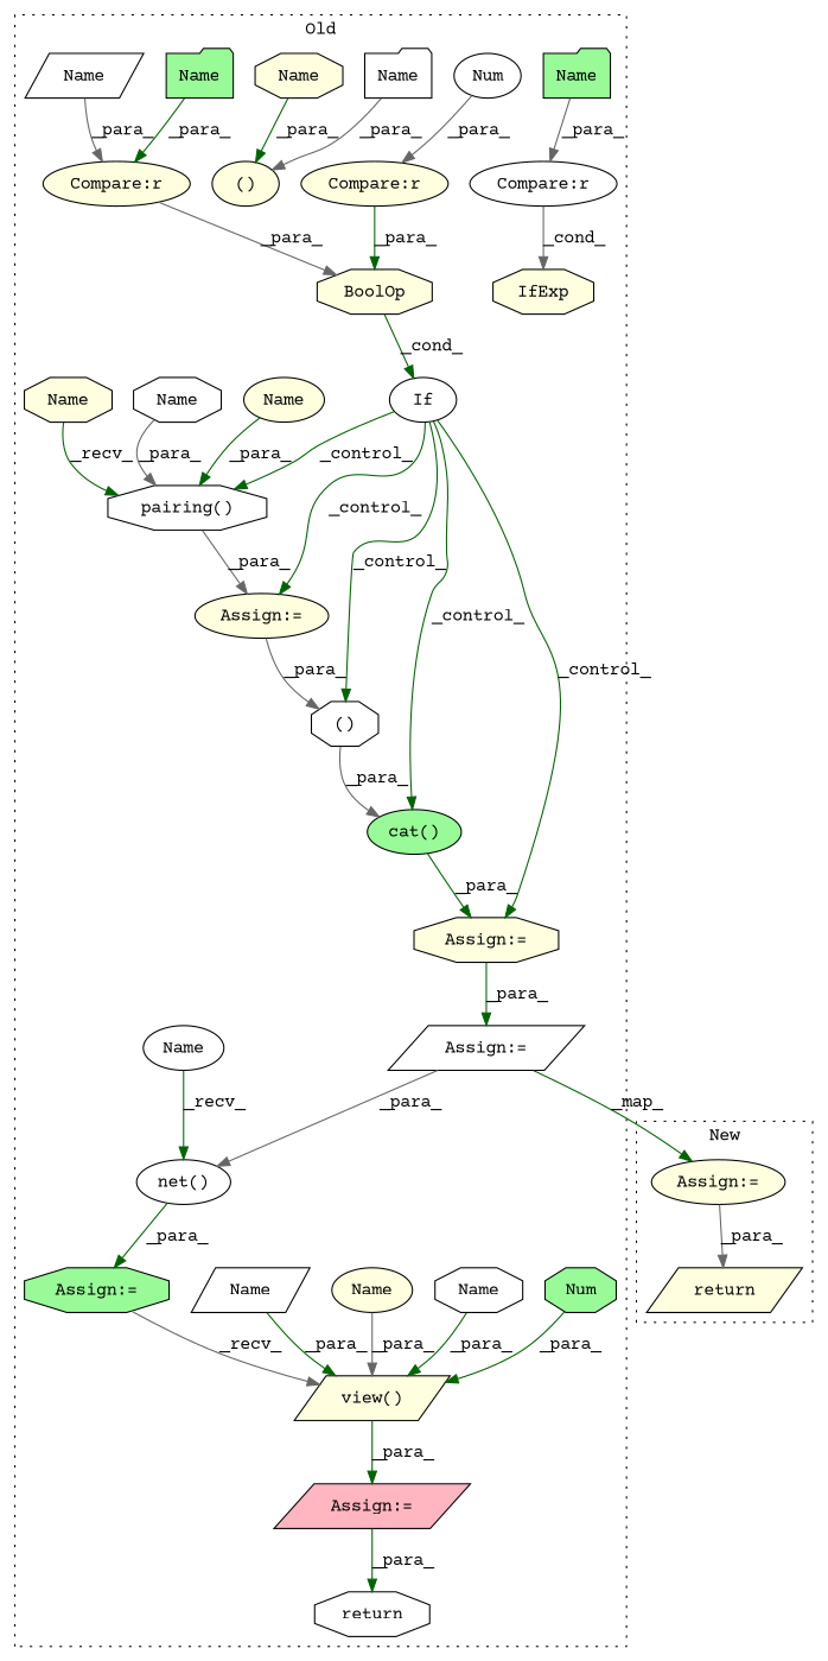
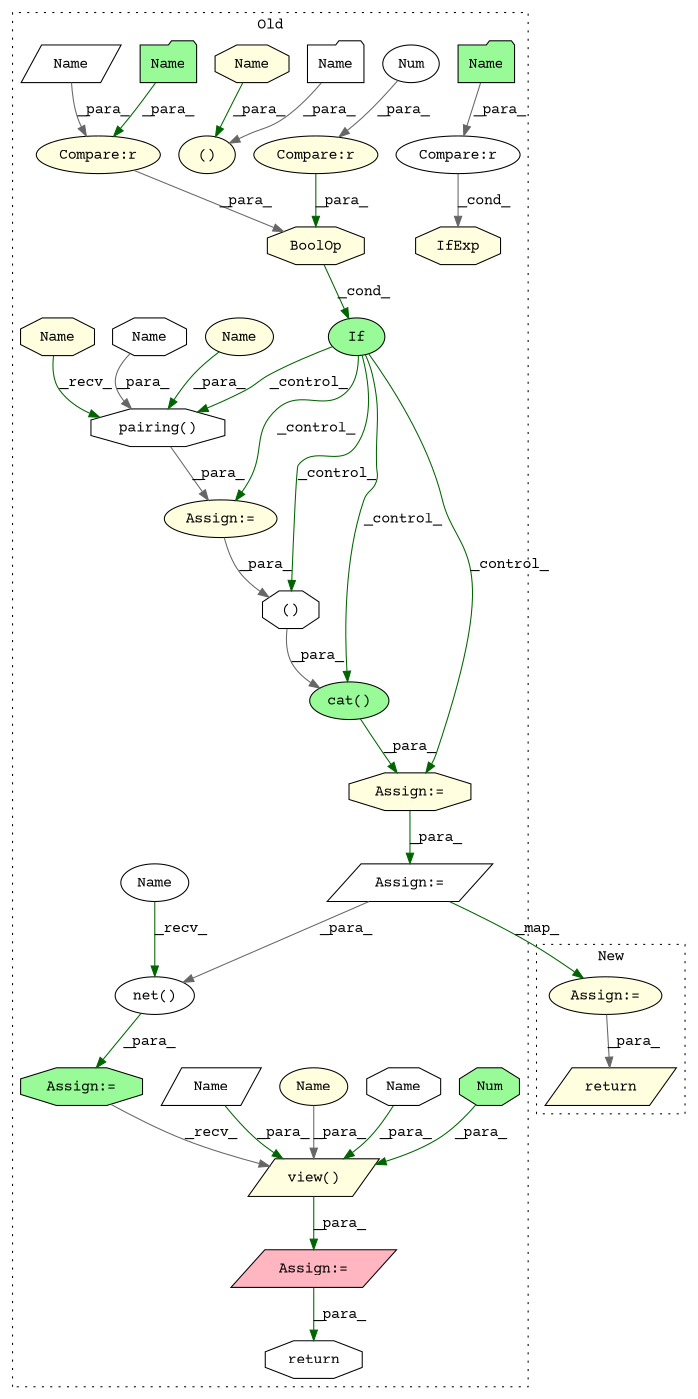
  digraph {
    fontname="Courier Prime"
    node [a=87 fillcolor=white fontname="Courier Prime" l=3 s=5916 shape=ellipse style=filled]
    edge [color=darkgreen fontname="Courier Prime"]
    n1 [a=75 fillcolor=palegreen l="10,8" label="cat()" s="6063,6084"]
    n2 [a=93 l=7 label=return s=6208 shape=octagon]
    n3 [a=68 fillcolor=lightyellow label="Assign:=" s=6060 shape=octagon]
    n4 [a=68 fillcolor=lightpink label="Assign:=" s=6157 shape=parallelogram]
    n5 [a=54 label="()" s=6080 shape=octagon]
    n6 [a=68 fillcolor=lightyellow label="Assign:=" s=5954]
-   n7 [a=96 l="3,14" label=If s="5891,5934"]
+   n7 [a=96 fillcolor=palegreen l="3,14" label=If s="5891,5934"]
    n8 [a=40 fillcolor=lightyellow l=18 label="Compare:r"]
    n9 [a=75 l="13,36" label="pairing()" s="5957,5984" shape=octagon]
    n10 [a=40 fillcolor=lightyellow l=17 label="Compare:r" s=5894]
    n11 [a=76 l=1 label=Num s=5910]
    n12 [a=75 fillcolor=lightyellow l="7,1" label="view()" s="6160,6178" shape=parallelogram]
    n13 [a=76 fillcolor=palegreen l=2 label=Num s=6176 shape=octagon]
    n14 [a=72 fillcolor=lightyellow l=40 label=BoolOp s=5894 shape=octagon]
    n15 [a=40 l=11 label="Compare:r" s=5713]
    n16 [a=51 fillcolor=lightyellow l="4,6" label=IfExp s="5709,5724" shape=octagon]
    n17 [a=54 fillcolor=lightyellow l=6 label="()" s=5782]
    n18 [a=75 l="9,1" label="net()" s="6136,6146"]
    n19 [a=68 fillcolor=palegreen label="Assign:=" s=6133 shape=octagon]
    n20 [a=68 label="Assign:=" s=6103 shape=parallelogram]
    n21 [fillcolor=palegreen l=4 label=Name s=5720 shape=folder]
    n22 [l=4 label=Name s=5930 shape=parallelogram]
    n23 [fillcolor=lightyellow l=1 label=Name s=5784 shape=octagon]
    n24 [l=1 label=Name s=6170 shape=octagon]
    n25 [fillcolor=lightyellow l=1 label=Name s=6173]
    n26 [l=1 label=Name s=6167 shape=parallelogram]
    n27 [l=1 label=Name s=5781 shape=folder]
    n28 [fillcolor=lightyellow l=4 label=Name s=5957 shape=octagon]
    n29 [l=4 label=Name s=6136]
    n30 [fillcolor=lightyellow l=6 label=Name s=5970]
    n31 [fillcolor=palegreen l=6 label=Name shape=folder]
    n32 [l=6 label=Name s=5978 shape=octagon]
    n33 [a=93 fillcolor=lightyellow l=7 label=return s=4116 shape=parallelogram]
    n34 [a=68 fillcolor=lightyellow label="Assign:=" s=4047]
    subgraph cluster_1 {
      label=Old
      style=dotted
      n1
      n2
      n3
      n4
      n5
      n6
      n7
      n8
      n9
      n10
      n11
      n12
      n13
      n14
      n15
      n16
      n17
      n18
      n19
      n20
      n21
      n22
      n23
      n24
      n25
      n26
      n27
      n28
      n29
      n30
      n31
      n32
    }
    subgraph cluster_2 {
      label=New
      style=dotted
      n33
      n34
    }
    n1 -> n3 [label=_para_]
    n3 -> n20 [label=_para_]
    n4 -> n2 [label=_para_]
    n5 -> n1 [color=gray40 label=_para_]
    n6 -> n5 [color=gray40 label=_para_]
    n7 -> n1 [label=_control_]
    n7 -> n3 [label=_control_]
    n7 -> n5 [label=_control_]
    n7 -> n6 [label=_control_]
    n7 -> n9 [label=_control_]
    n8 -> n14 [color=gray40 label=_para_]
    n9 -> n6 [color=gray40 label=_para_]
    n10 -> n14 [label=_para_]
    n11 -> n10 [color=gray40 label=_para_]
    n12 -> n4 [label=_para_]
    n13 -> n12 [label=_para_]
    n14 -> n7 [label=_cond_]
    n15 -> n16 [color=gray40 label=_cond_]
    n18 -> n19 [label=_para_]
    n19 -> n12 [color=gray40 label=_recv_]
    n20 -> n18 [color=gray40 label=_para_]
    n20 -> n34 [label=_map_]
    n21 -> n15 [color=gray40 label=_para_]
    n22 -> n8 [color=gray40 label=_para_]
    n23 -> n17 [label=_para_]
    n24 -> n12 [label=_para_]
    n25 -> n12 [color=gray40 label=_para_]
    n26 -> n12 [label=_para_]
    n27 -> n17 [color=gray40 label=_para_]
    n28 -> n9 [label=_recv_]
    n29 -> n18 [label=_recv_]
    n30 -> n9 [label=_para_]
    n31 -> n8 [label=_para_]
    n32 -> n9 [color=gray40 label=_para_]
    n34 -> n33 [color=gray40 label=_para_]
  }
